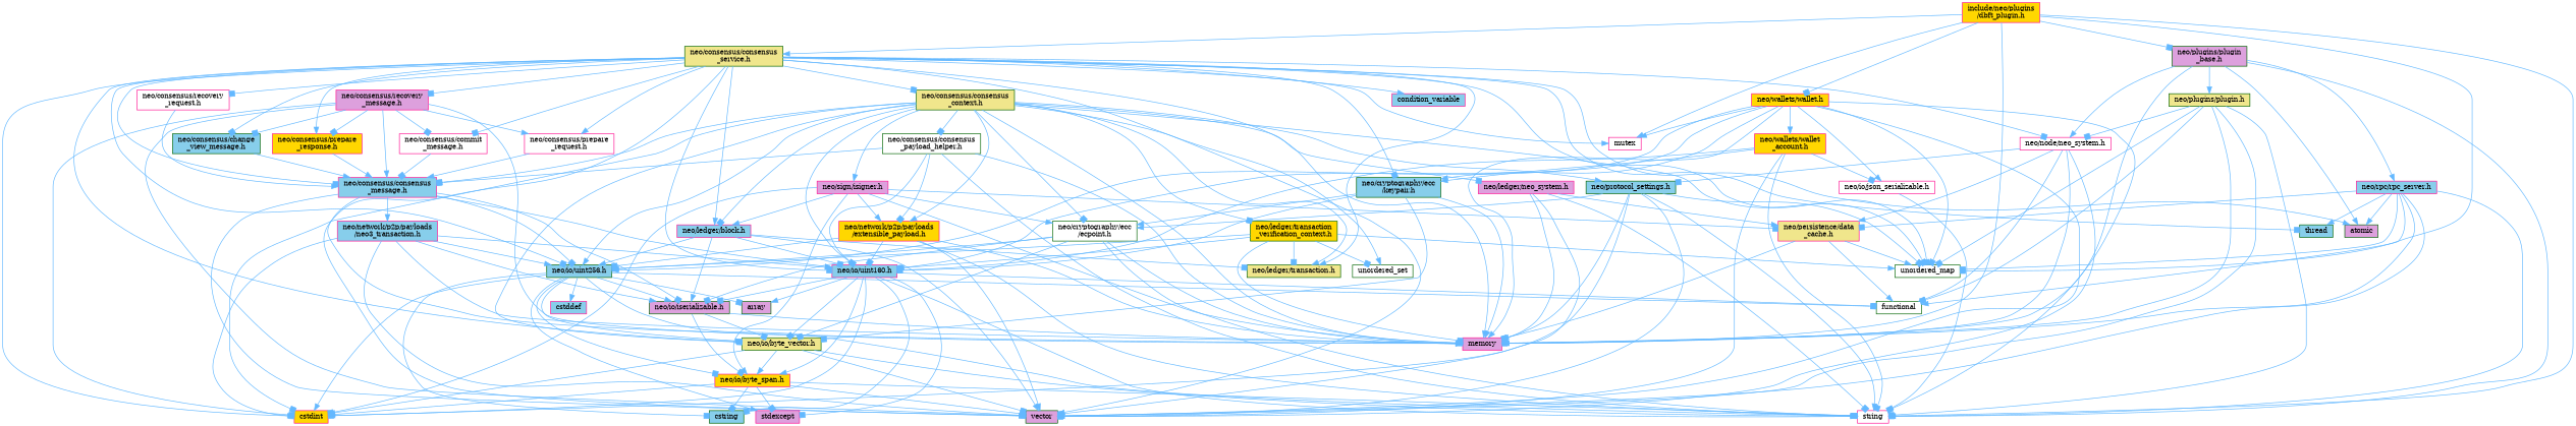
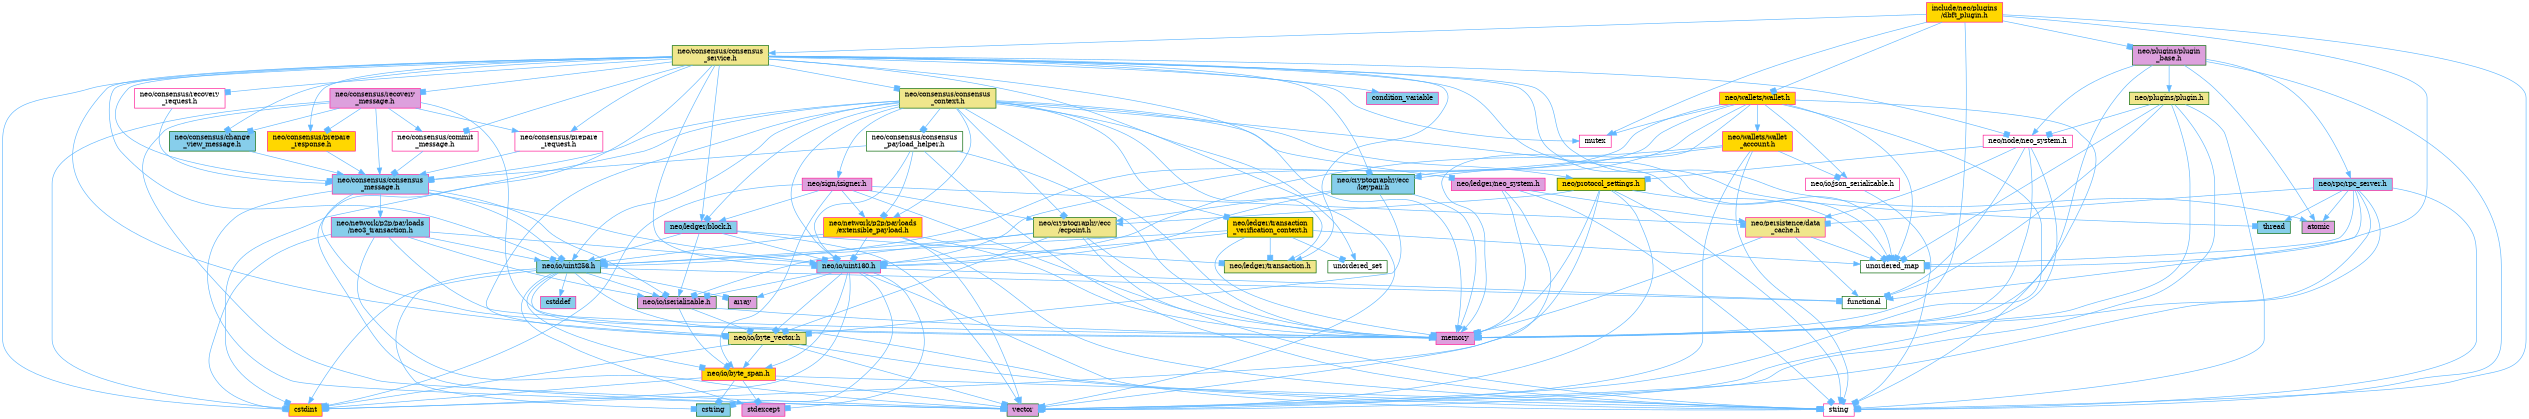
  digraph {
    fontname="DejaVu Serif"
    node [color=deeppink fillcolor=white fontname="DejaVu Serif" fontsize=10 shape=box style=filled]
    edge [arrowhead=normal color=steelblue1 fontname="DejaVu Serif" fontsize=10 labelfontname=Helvetica labelfontsize=10 style=solid]
    n1 [fillcolor=gold fontcolor=black height=0.2 label="include/neo/plugins\l/dbft_plugin.h" width=0.4]
    n2 [color=darkgreen fillcolor=khaki height=0.2 label="neo/consensus/consensus\l_service.h" width=0.4]
    n3 [height=0.2 label=string width=0.4]
    n4 [fillcolor=plum height=0.2 label=memory width=0.4]
    n5 [color=darkgreen height=0.2 label=unordered_map width=0.4]
    n6 [height=0.2 label=mutex width=0.4]
    n7 [color=darkgreen fillcolor=plum height=0.2 label="neo/plugins/plugin\l_base.h" width=0.4]
    n8 [fillcolor=gold height=0.2 label="neo/wallets/wallet.h" width=0.4]
    n9 [color=darkgreen fillcolor=skyblue height=0.2 label="neo/consensus/change\l_view_message.h" width=0.4]
    n10 [fillcolor=skyblue height=0.2 label="neo/consensus/consensus\l_message.h" width=0.4]
    n11 [fillcolor=gold height=0.2 label=cstdint width=0.4]
    n12 [color=darkgreen fillcolor=plum height=0.2 label=vector width=0.4]
    n13 [color=darkgreen fillcolor=khaki height=0.2 label="neo/io/byte_vector.h" width=0.4]
    n14 [fillcolor=skyblue height=0.2 label="neo/io/uint160.h" width=0.4]
    n15 [color=darkgreen fillcolor=skyblue height=0.2 label="neo/io/uint256.h" width=0.4]
    n16 [height=0.2 label="neo/consensus/commit\l_message.h" width=0.4]
    n17 [color=darkgreen fillcolor=khaki height=0.2 label="neo/consensus/consensus\l_context.h" width=0.4]
    n18 [fillcolor=skyblue height=0.2 label="neo/ledger/block.h" width=0.4]
    n19 [color=darkgreen fillcolor=khaki height=0.2 label="neo/ledger/transaction.h" width=0.4]
    n20 [color=darkgreen height=0.2 label=unordered_set width=0.4]
    n21 [height=0.2 label="neo/consensus/prepare\l_request.h" width=0.4]
    n22 [fillcolor=gold height=0.2 label="neo/consensus/prepare\l_response.h" width=0.4]
    n23 [fillcolor=plum height=0.2 label="neo/consensus/recovery\l_message.h" width=0.4]
    n24 [height=0.2 label="neo/consensus/recovery\l_request.h" width=0.4]
    n25 [color=darkgreen fillcolor=skyblue height=0.2 label="neo/cryptography/ecc\l/keypair.h" width=0.4]
    n26 [height=0.2 label="neo/node/neo_system.h" width=0.4]
    n27 [color=darkgreen fillcolor=plum height=0.2 label=atomic width=0.4]
    n28 [fillcolor=skyblue height=0.2 label=condition_variable width=0.4]
    n29 [color=darkgreen fillcolor=skyblue height=0.2 label=thread width=0.4]
    n30 [color=darkgreen fillcolor=khaki height=0.2 label="neo/plugins/plugin.h" width=0.4]
    n31 [fillcolor=skyblue height=0.2 label="neo/rpc/rpc_server.h" width=0.4]
    n32 [height=0.2 label="neo/io/json_serializable.h" width=0.4]
    n33 [fillcolor=gold height=0.2 label="neo/wallets/wallet\l_account.h" width=0.4]
    n34 [color=darkgreen fillcolor=plum height=0.2 label="neo/io/iserializable.h" width=0.4]
    n35 [fillcolor=skyblue height=0.2 label="neo/network/p2p/payloads\l/neo3_transaction.h" width=0.4]
    n36 [fillcolor=gold height=0.2 label="neo/io/byte_span.h" width=0.4]
    n37 [color=darkgreen fillcolor=skyblue height=0.2 label=cstring width=0.4]
    n38 [fillcolor=plum height=0.2 label=stdexcept width=0.4]
    n39 [color=darkgreen fillcolor=plum height=0.2 label=array width=0.4]
    n40 [color=darkgreen height=0.2 label=functional width=0.4]
    n41 [fillcolor=skyblue height=0.2 label=cstddef width=0.4]
    n42 [color=darkgreen height=0.2 label="neo/consensus/consensus\l_payload_helper.h" width=0.4]
    n43 [fillcolor=gold height=0.2 label="neo/network/p2p/payloads\l/extensible_payload.h" width=0.4]
-   n44 [color=darkgreen height=0.2 label="neo/cryptography/ecc\l/ecpoint.h" width=0.4]
+   n44 [color=darkgreen fillcolor=khaki height=0.2 label="neo/cryptography/ecc\l/ecpoint.h" width=0.4]
    n45 [fillcolor=plum height=0.2 label="neo/ledger/neo_system.h" width=0.4]
    n46 [color=darkgreen fillcolor=gold height=0.2 label="neo/ledger/transaction\l_verification_context.h" width=0.4]
-   n47 [color=darkgreen fillcolor=skyblue height=0.2 label="neo/protocol_settings.h" width=0.4]
+   n47 [color=darkgreen fillcolor=gold height=0.2 label="neo/protocol_settings.h" width=0.4]
    n48 [fillcolor=plum height=0.2 label="neo/sign/isigner.h" width=0.4]
    n49 [fillcolor=khaki height=0.2 label="neo/persistence/data\l_cache.h" width=0.4]
    n1 -> n2
    n1 -> n3
    n1 -> n4
    n1 -> n5 [arrowhead=box]
    n1 -> n6
    n1 -> n7 [arrowhead=box]
    n1 -> n8 [arrowhead=box]
    n2 -> n4
    n2 -> n5 [arrowhead=box]
    n2 -> n6
    n2 -> n9 [arrowhead=box]
    n2 -> n10 [arrowhead=box]
    n2 -> n11
    n2 -> n12
    n2 -> n13 [arrowhead=box]
    n2 -> n14 [arrowhead=box]
    n2 -> n15 [arrowhead=box]
    n2 -> n16 [arrowhead=box]
    n2 -> n17 [arrowhead=box]
    n2 -> n18
    n2 -> n19
    n2 -> n20
    n2 -> n21
    n2 -> n22
    n2 -> n23 [arrowhead=box]
    n2 -> n24 [arrowhead=box]
    n2 -> n25 [arrowhead=box]
    n2 -> n26 [arrowhead=box]
    n2 -> n27
    n2 -> n28
    n2 -> n29 [arrowhead=box]
    n7 -> n3
    n7 -> n4
    n7 -> n26
    n7 -> n27
    n7 -> n30
    n7 -> n31
    n8 -> n3 [arrowhead=box]
    n8 -> n4
    n8 -> n5 [arrowhead=box]
    n8 -> n6
    n8 -> n12 [arrowhead=box]
    n8 -> n14 [arrowhead=box]
    n8 -> n15
    n8 -> n25
    n8 -> n32
    n8 -> n33
    n9 -> n10
    n10 -> n4
    n10 -> n12
    n10 -> n14
    n10 -> n15 [arrowhead=box]
    n10 -> n34 [arrowhead=box]
    n10 -> n35
    n13 -> n3
    n13 -> n11
    n13 -> n12 [arrowhead=box]
    n13 -> n36
    n14 -> n3
    n14 -> n11 [arrowhead=box]
    n14 -> n13 [arrowhead=box]
    n14 -> n34 [arrowhead=box]
    n14 -> n36
    n14 -> n37 [arrowhead=box]
    n14 -> n38 [arrowhead=box]
    n14 -> n39
    n14 -> n40 [arrowhead=box]
    n15 -> n3 [arrowhead=box]
    n15 -> n11
    n15 -> n13
    n15 -> n34
    n15 -> n36 [arrowhead=box]
    n15 -> n37 [arrowhead=box]
    n15 -> n38
    n15 -> n39 [arrowhead=box]
    n15 -> n40 [arrowhead=box]
    n15 -> n41
    n16 -> n10 [arrowhead=box]
    n17 -> n4
    n17 -> n5 [arrowhead=box]
    n17 -> n10 [arrowhead=box]
    n17 -> n11 [arrowhead=box]
    n17 -> n12
    n17 -> n13 [arrowhead=box]
    n17 -> n14 [arrowhead=box]
    n17 -> n15
    n17 -> n18 [arrowhead=box]
    n17 -> n19
    n17 -> n42 [arrowhead=box]
    n17 -> n43
    n17 -> n44 [arrowhead=box]
    n17 -> n45 [arrowhead=box]
    n17 -> n46 [arrowhead=box]
    n17 -> n47
    n17 -> n48
    n18 -> n12
    n18 -> n14 [arrowhead=box]
    n18 -> n15
    n18 -> n19 [arrowhead=box]
    n18 -> n34
    n21 -> n10
    n22 -> n10
    n23 -> n4
    n23 -> n9 [arrowhead=box]
    n23 -> n10
    n23 -> n11 [arrowhead=box]
    n23 -> n12 [arrowhead=box]
-   n23 -> n16 [arrowhead=box]
+   n23 -> n16
    n23 -> n21
    n23 -> n22 [arrowhead=box]
    n24 -> n10
    n25 -> n4
    n25 -> n13 [arrowhead=box]
    n25 -> n14 [arrowhead=box]
    n25 -> n44
    n26 -> n4 [arrowhead=box]
    n26 -> n12 [arrowhead=box]
    n26 -> n40
    n26 -> n47 [arrowhead=box]
    n26 -> n49
    n30 -> n3 [arrowhead=box]
    n30 -> n4
    n30 -> n5 [arrowhead=box]
    n30 -> n12
    n30 -> n26 [arrowhead=box]
    n30 -> n40 [arrowhead=box]
    n31 -> n3 [arrowhead=box]
    n31 -> n4
    n31 -> n5 [arrowhead=box]
    n31 -> n12
    n31 -> n27
    n31 -> n29
    n31 -> n40
    n31 -> n49 [arrowhead=box]
    n32 -> n3
    n33 -> n3 [arrowhead=box]
    n33 -> n12
    n33 -> n14 [arrowhead=box]
    n33 -> n25
    n33 -> n32 [arrowhead=box]
    n34 -> n4 [arrowhead=box]
    n34 -> n13 [arrowhead=box]
    n34 -> n36 [arrowhead=box]
    n35 -> n4
    n35 -> n11 [arrowhead=box]
    n35 -> n12 [arrowhead=box]
    n35 -> n14
    n35 -> n15
    n35 -> n34
    n36 -> n3
    n36 -> n11
    n36 -> n12 [arrowhead=box]
    n36 -> n37 [arrowhead=box]
    n36 -> n38 [arrowhead=box]
    n42 -> n3
    n42 -> n4
    n42 -> n10 [arrowhead=box]
    n42 -> n14
    n42 -> n43 [arrowhead=box]
    n43 -> n3 [arrowhead=box]
    n43 -> n4
    n43 -> n12
    n43 -> n14 [arrowhead=box]
    n43 -> n15 [arrowhead=box]
    n44 -> n3
    n44 -> n4
    n44 -> n13 [arrowhead=box]
    n44 -> n15
    n44 -> n34 [arrowhead=box]
    n45 -> n3 [arrowhead=box]
    n45 -> n4 [arrowhead=box]
    n45 -> n12 [arrowhead=box]
    n45 -> n49
    n46 -> n4 [arrowhead=box]
    n46 -> n5
    n46 -> n14
    n46 -> n15 [arrowhead=box]
    n46 -> n19 [arrowhead=box]
    n46 -> n20 [arrowhead=box]
    n47 -> n3
    n47 -> n4 [arrowhead=box]
    n47 -> n5 [arrowhead=box]
    n47 -> n11
    n47 -> n12 [arrowhead=box]
    n47 -> n44
    n48 -> n4 [arrowhead=box]
    n48 -> n11 [arrowhead=box]
    n48 -> n18
    n48 -> n36
    n48 -> n43
    n48 -> n44
    n48 -> n49 [arrowhead=box]
    n49 -> n4
    n49 -> n5
    n49 -> n40
  }
